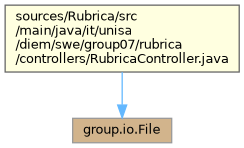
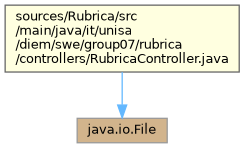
  digraph {
    node [fontname=Helvetica fontsize=10 shape=box style=filled]
    n1 [color=gray40 fillcolor=lightyellow fontcolor=black height=0.2 label="sources/Rubrica/src\l/main/java/it/unisa\l/diem/swe/group07/rubrica\l/controllers/RubricaController.java" width=0.4]
-   n2 [color=grey60 fillcolor=tan height=0.2 label="group.io.File" width=0.4]
+   n2 [color=grey60 fillcolor=tan height=0.2 label="java.io.File" width=0.4]
    n1 -> n2 [color=steelblue1 fontname=Helvetica fontsize=10 labelfontname=Helvetica labelfontsize=10 style=solid]
  }
